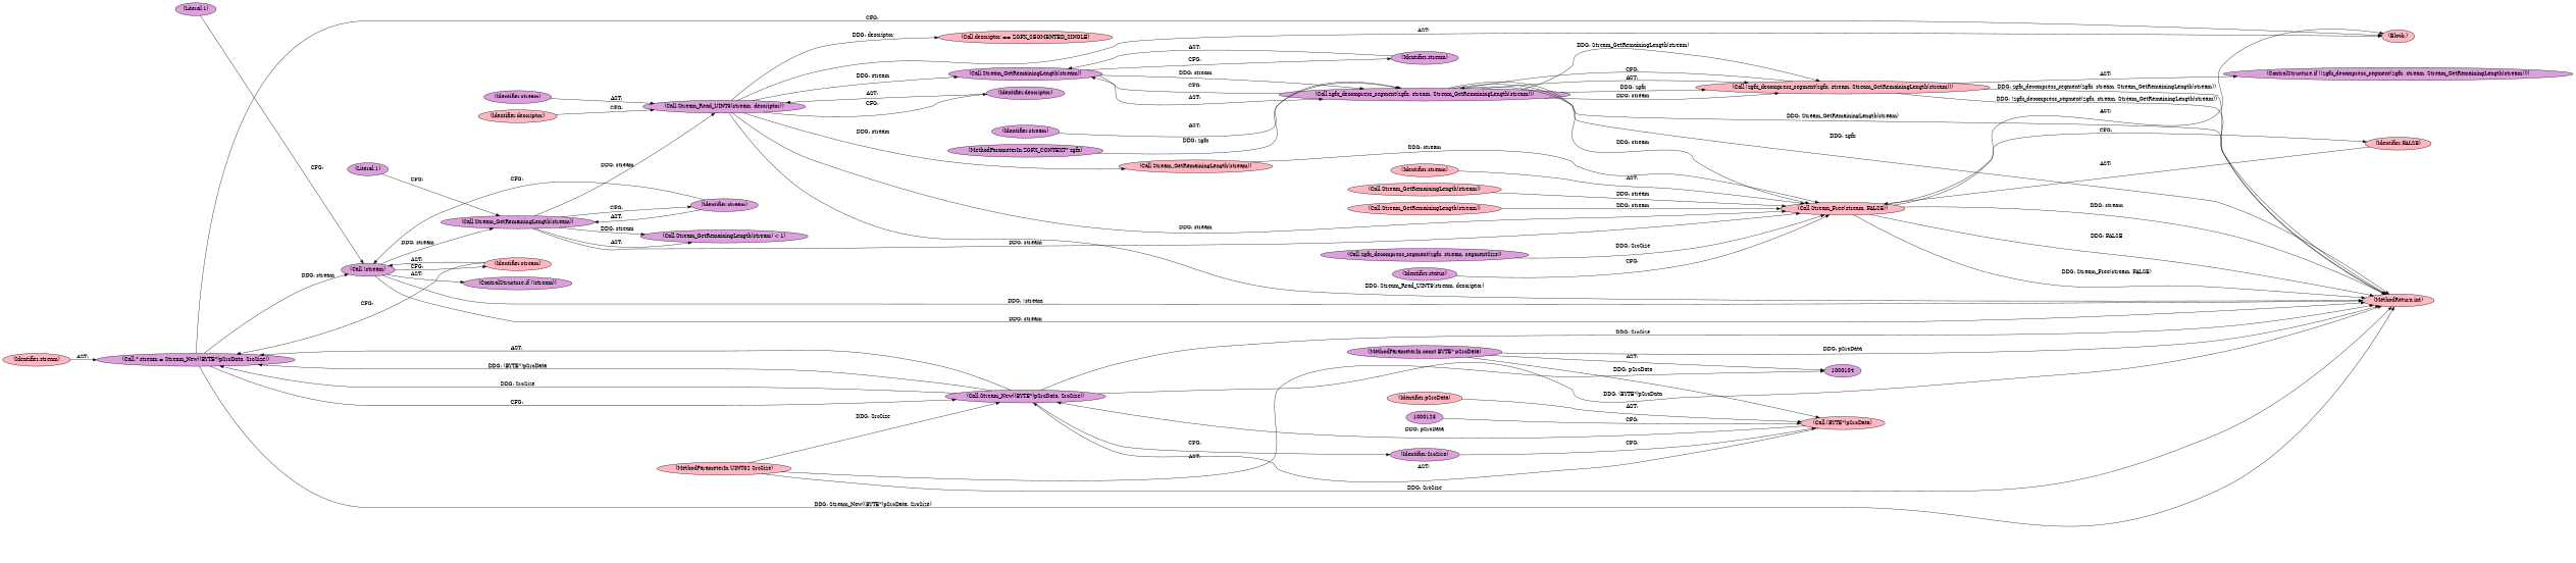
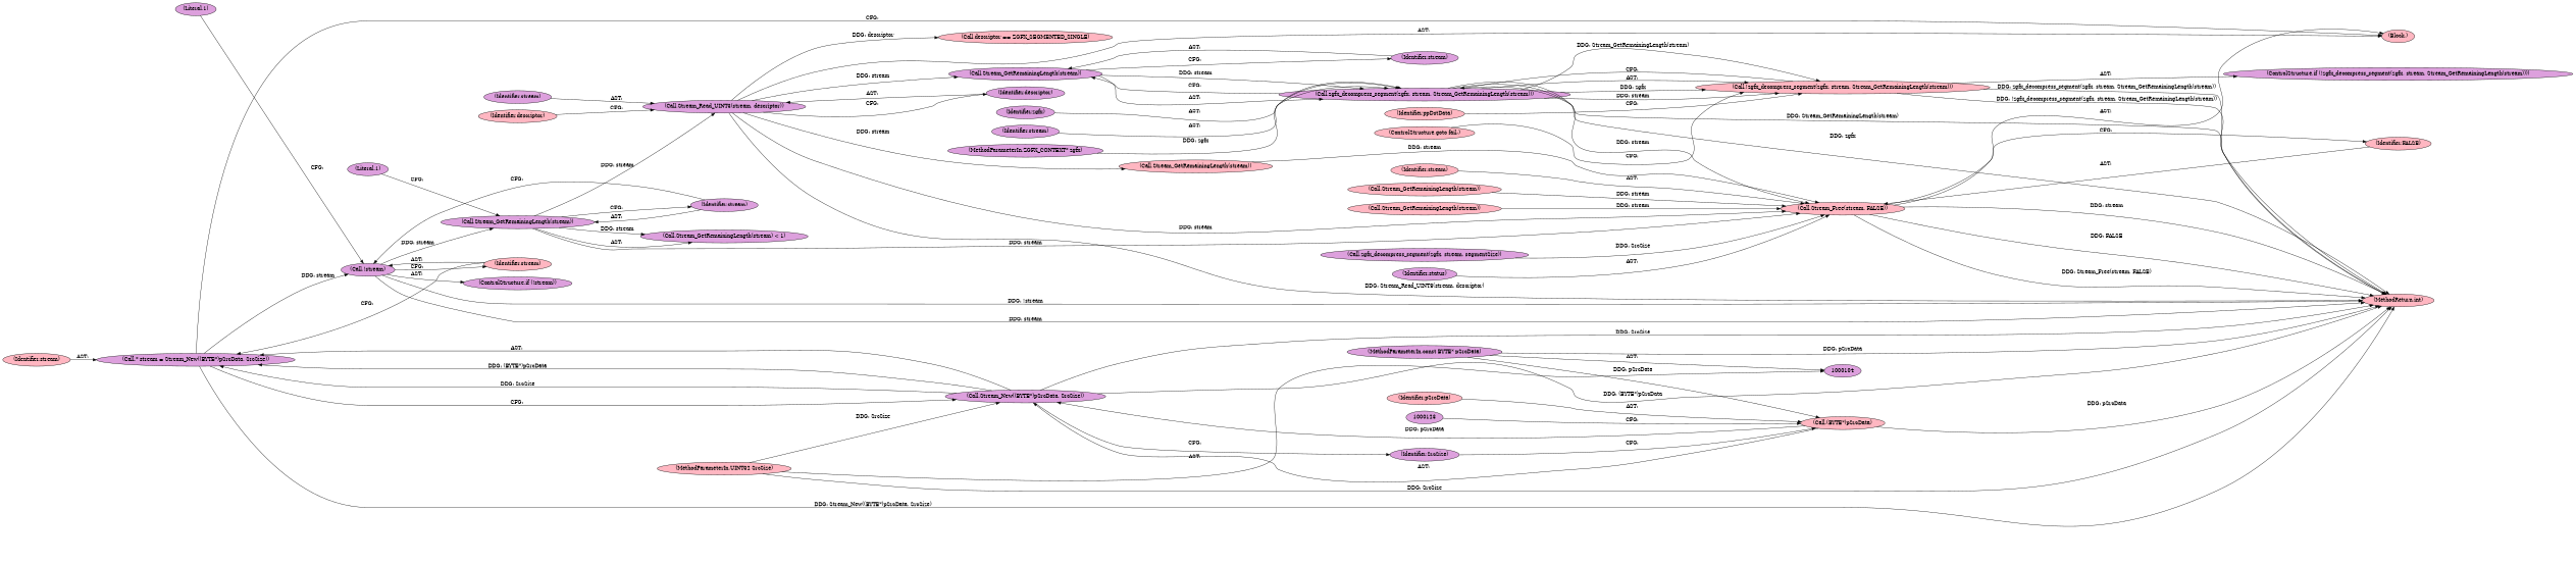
  digraph {
    rankdir=LR
    node [fillcolor=plum style=filled]
    n1 [label="(Call,Stream_GetRemainingLength(stream))"]
    n2 [label="(Call,zgfx_decompress_segment(zgfx, stream, Stream_GetRemainingLength(stream)))"]
    n3 [label="(Identifier,stream)"]
    n4 [fillcolor=lightpink label="(Call,Stream_Free(stream, FALSE))"]
    n5 [fillcolor=lightpink label="(MethodReturn,int)"]
    n6 [fillcolor=lightpink label="(Call,!zgfx_decompress_segment(zgfx, stream, Stream_GetRemainingLength(stream)))"]
    n7 [label="(Call,Stream_Read_UINT3(stream, descriptor))"]
    n8 [fillcolor=lightpink label="(Call,descriptor == ZGFX_SEGMENTED_SINGLE)"]
    n9 [label="(Identifier,descriptor)"]
    n10 [fillcolor=lightpink label="(Call,Stream_GetRemainingLength(stream))"]
    n11 [fillcolor=lightpink label="(Block,)"]
    n12 [fillcolor=lightpink label="(Identifier,FALSE)"]
    n13 [label="(Call,Stream_GetRemainingLength(stream))"]
    n14 [label="(Identifier,stream)"]
    n15 [label="(Call,Stream_GetRemainingLength(stream) < 1)"]
    n16 [label="(Call,!stream)"]
    n17 [fillcolor=lightpink label="(Identifier,stream)"]
    n18 [label="(ControlStructure,if (!stream))"]
    n19 [label="(Call,* stream = Stream_New((BYTE*)pSrcData, SrcSize))"]
    n20 [label="(Call,Stream_New((BYTE*)pSrcData, SrcSize))"]
    n21 [label="(Identifier,SrcSize)"]
    n22 [fillcolor=lightpink label="(Call,(BYTE*)pSrcData)"]
    n23 [fillcolor=lightpink label="(Identifier,pSrcData)"]
    n24 [label="(MethodParameterIn,const BYTE* pSrcData)"]
    1000104
    n26 [fillcolor=lightpink label="(MethodParameterIn,UINT32 SrcSize)"]
    n27 [label="(ControlStructure,if (!zgfx_decompress_segment(zgfx, stream, Stream_GetRemainingLength(stream))))"]
    n28 [label="(Call,zgfx_decompress_segment(zgfx, stream, segmentSize))"]
    n29 [label="(Identifier,status)"]
+   n30 [label="(Identifier,zgfx)"]
    n31 [fillcolor=lightpink label="(Identifier,stream)"]
    n32 [label="(Identifier,stream)"]
    n33 [fillcolor=lightpink label="(Identifier,stream)"]
    n34 [fillcolor=lightpink label="(Call,Stream_GetRemainingLength(stream))"]
    n35 [label="(Literal,1)"]
+   n36 [fillcolor=lightpink label="(ControlStructure,goto fail;)"]
    n37 [fillcolor=lightpink label="(Identifier,descriptor)"]
    n38 [label="(Identifier,stream)"]
    n39 [fillcolor=lightpink label="(Call,Stream_GetRemainingLength(stream))"]
+   n40 [fillcolor=lightpink label="(Identifier,ppDstData)"]
    n41 [label="(MethodParameterIn,ZGFX_CONTEXT* zgfx)"]
    n42 [label="(Literal,1)"]
    1000123
    n1 -> n2 [label="AST: "]
    n1 -> n2 [label="DDG: stream"]
    n1 -> n3 [label="CFG: "]
    n2 -> n1 [label="CFG: "]
    n2 -> n4 [label="DDG: stream"]
    n2 -> n5 [label="DDG: Stream_GetRemainingLength(stream)"]
    n2 -> n5 [label="DDG: zgfx"]
    n2 -> n6 [label="AST: "]
    n2 -> n6 [label="DDG: zgfx"]
    n2 -> n6 [label="DDG: stream"]
    n2 -> n6 [label="DDG: Stream_GetRemainingLength(stream)"]
    n3 -> n1 [label="AST: "]
    n4 -> n5 [label="DDG: stream"]
    n4 -> n5 [label="DDG: FALSE"]
    n4 -> n5 [label="DDG: Stream_Free(stream, FALSE)"]
    n4 -> n11 [label="AST: "]
    n4 -> n12 [label="CFG: "]
    n6 -> n2 [label="CFG: "]
    n6 -> n5 [label="DDG: zgfx_decompress_segment(zgfx, stream, Stream_GetRemainingLength(stream))"]
    n6 -> n5 [label="DDG: !zgfx_decompress_segment(zgfx, stream, Stream_GetRemainingLength(stream))"]
    n6 -> n27 [label="AST: "]
    n7 -> n1 [label="DDG: stream"]
    n7 -> n4 [label="DDG: stream"]
    n7 -> n5 [label="DDG: Stream_Read_UINT8(stream, descriptor)"]
    n7 -> n8 [label="DDG: descriptor"]
    n7 -> n9 [label="CFG: "]
    n7 -> n10 [label="DDG: stream"]
    n7 -> n11 [label="AST: "]
    n9 -> n7 [label="AST: "]
    n10 -> n4 [label="DDG: stream"]
    n12 -> n4 [label="AST: "]
    n13 -> n4 [label="DDG: stream"]
    n13 -> n7 [label="DDG: stream"]
    n13 -> n14 [label="CFG: "]
    n13 -> n15 [label="AST: "]
    n13 -> n15 [label="DDG: stream"]
    n14 -> n13 [label="AST: "]
    n14 -> n16 [label="CFG: "]
    n16 -> n5 [label="DDG: !stream"]
    n16 -> n5 [label="DDG: stream"]
    n16 -> n13 [label="DDG: stream"]
    n16 -> n17 [label="CFG: "]
    n16 -> n18 [label="AST: "]
    n17 -> n16 [label="AST: "]
    n17 -> n19 [label="CFG: "]
    n19 -> n5 [label="DDG: Stream_New((BYTE*)pSrcData, SrcSize)"]
    n19 -> n11 [label="CFG: "]
    n19 -> n16 [label="DDG: stream"]
    n19 -> n20 [label="CFG: "]
    n20 -> n5 [label="DDG: SrcSize"]
    n20 -> n5 [label="DDG: (BYTE*)pSrcData"]
    n20 -> n19 [label="AST: "]
    n20 -> n19 [label="DDG: (BYTE*)pSrcData"]
    n20 -> n19 [label="DDG: SrcSize"]
    n20 -> n21 [label="CFG: "]
    n21 -> n22 [label="CFG: "]
+   n22 -> n5 [label="DDG: pSrcData"]
    n22 -> n20 [label="AST: "]
    n22 -> n20 [label="DDG: pSrcData"]
    n23 -> n22 [label="AST: "]
    n24 -> n5 [label="DDG: pSrcData"]
    n24 -> n22 [label="DDG: pSrcData"]
    n24 -> 1000104 [label="AST: "]
    n26 -> n5 [label="DDG: SrcSize"]
    n26 -> n20 [label="DDG: SrcSize"]
    n26 -> 1000104 [label="AST: "]
    n28 -> n4 [label="DDG: SrcSize"]
-   n29 -> n4 [label="CFG: "]
+   n29 -> n4 [label="AST: "]
+   n30 -> n2 [label="AST: "]
    n31 -> n4 [label="AST: "]
    n32 -> n7 [label="AST: "]
    n33 -> n19 [label="AST: "]
    n34 -> n4 [label="DDG: stream"]
    n35 -> n16 [label="CFG: "]
+   n36 -> n6 [label="CFG: "]
    n37 -> n7 [label="CFG: "]
    n38 -> n2 [label="AST: "]
    n39 -> n4 [label="DDG: stream"]
+   n40 -> n6 [label="CFG: "]
    n41 -> n2 [label="DDG: zgfx"]
    n42 -> n13 [label="CFG: "]
    1000123 -> n22 [label="CFG: "]
  }
